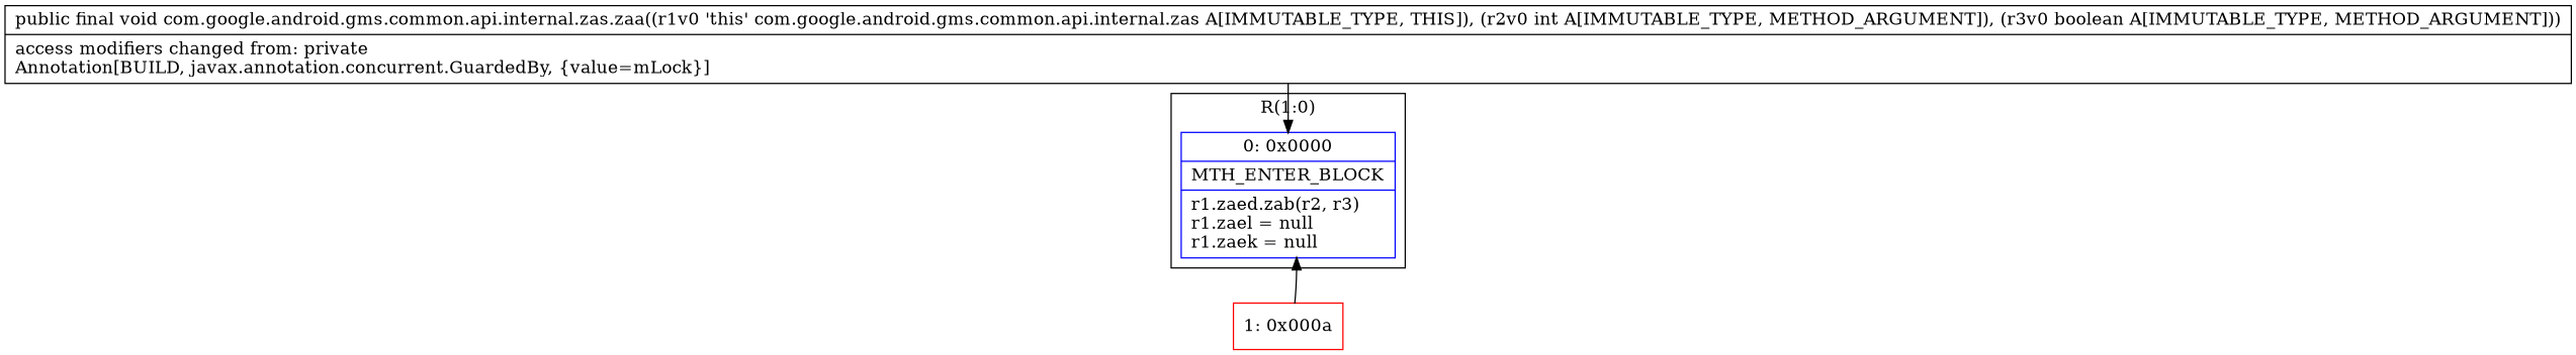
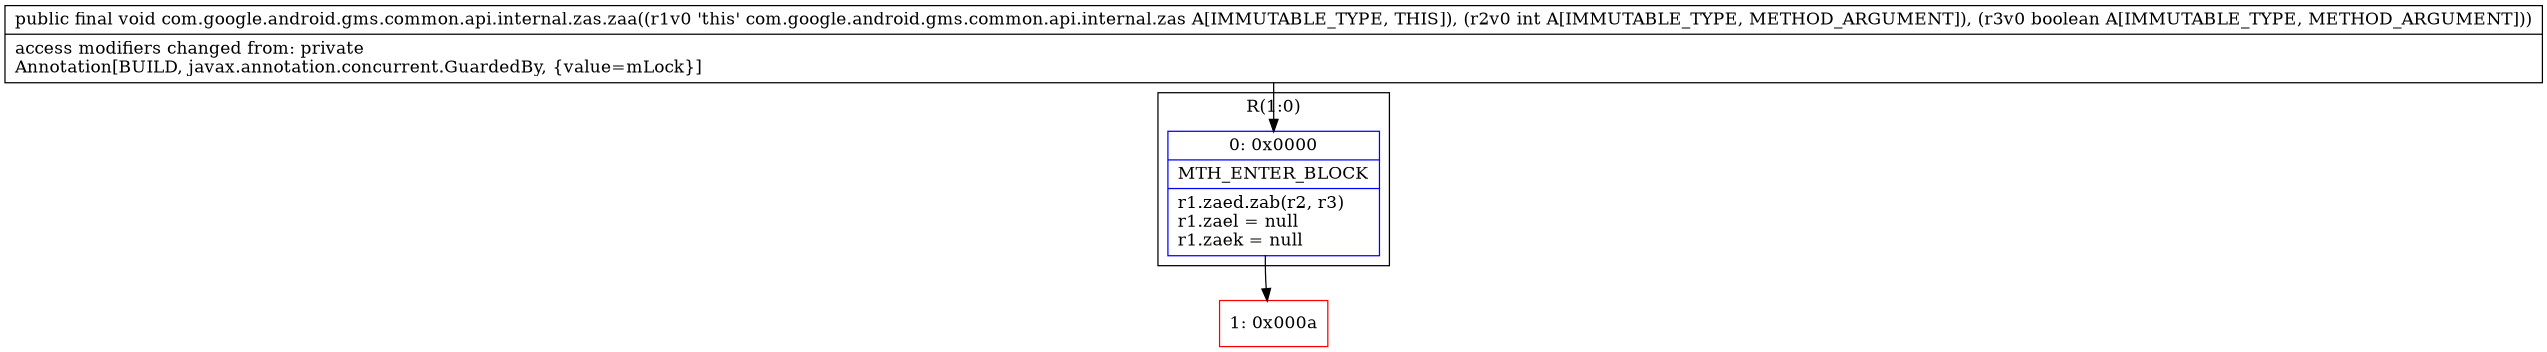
  digraph {
    node [shape=record]
    n1 [color=blue label="{0\:\ 0x0000|MTH_ENTER_BLOCK\l|r1.zaed.zab(r2, r3)\lr1.zael = null\lr1.zaek = null\l}"]
    n2 [color=red label="{1\:\ 0x000a}"]
    n3 [label="{public final void com.google.android.gms.common.api.internal.zas.zaa((r1v0 'this' com.google.android.gms.common.api.internal.zas A[IMMUTABLE_TYPE, THIS]), (r2v0 int A[IMMUTABLE_TYPE, METHOD_ARGUMENT]), (r3v0 boolean A[IMMUTABLE_TYPE, METHOD_ARGUMENT]))  | access modifiers changed from: private\lAnnotation[BUILD, javax.annotation.concurrent.GuardedBy, \{value=mLock\}]\l}"]
    subgraph cluster_1 {
      label="R(1:0)"
      n1
    }
-   n2 -> n1
+   n1 -> n2
    n3 -> n1
  }
